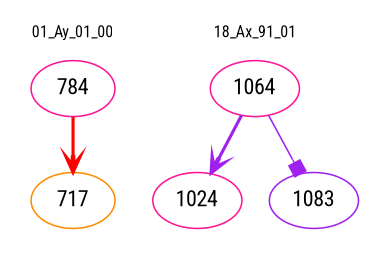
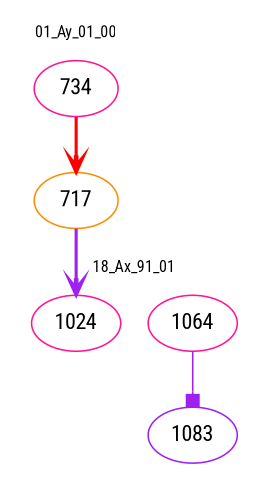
  digraph {
    fontname="Roboto Condensed"
    node [color=deeppink fontname="Roboto Condensed"]
    edge [arrowhead=vee color=purple fontname="Roboto Condensed" style=bold]
-   n1 [label=784]
+   n1 [label=734]
    n2 [color=darkorange label=717]
    n3 [label=1064]
    n4 [label=1024]
    n5 [color=purple label=1083]
    subgraph cluster_1 {
      color=white
      fontsize=10
      label="01_Ay_01_00"
      n1
      n2
    }
    subgraph cluster_2 {
      color=white
      fontsize=10
      label="18_Ax_91_01"
      n3
      n4
      n5
    }
    n1 -> n2 [color=red]
-   n3 -> n4
+   n2 -> n4
    n3 -> n5 [arrowhead=box style=solid]
  }
